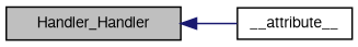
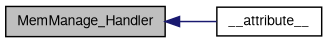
  digraph {
    rankdir=LR
    node [color=black fontname=FreeSans fontsize=10 shape=record style=filled]
-   n1 [fillcolor=grey75 fontcolor=black height=0.2 label=Handler_Handler width=0.4]
+   n1 [fillcolor=grey75 fontcolor=black height=0.2 label=MemManage_Handler width=0.4]
    n2 [fillcolor=white height=0.2 label=__attribute__ width=0.4]
    n1 -> n2 [color=midnightblue dir=back fontname=FreeSans fontsize=10 labelfontname=FreeSans labelfontsize=10 style=solid]
  }
